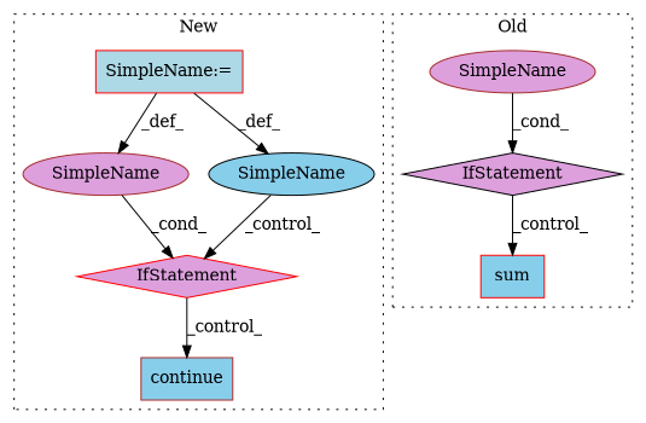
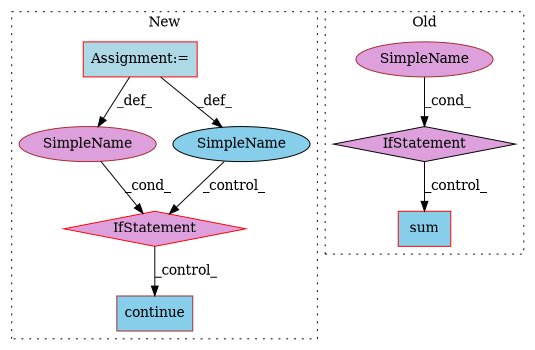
  digraph {
    node [a=42 shape=box style=filled fillcolor=plum color=brown]
    n1 [a=18 l=9 label=continue s=2541 fillcolor=skyblue]
    n2 [a=25 l="4,2" label=IfStatement s="2344,2368" shape=diamond color=red]
    n3 [label=SimpleName shape=ellipse]
-   n4 [a=7 l="75,2" label="SimpleName:=" s="2137,2247" fillcolor=lightblue color=red]
+   n4 [a=7 l="75,2" label="Assignment:=" s="2137,2247" fillcolor=lightblue color=red]
    n5 [label=SimpleName shape=ellipse fillcolor=skyblue color=black]
    n6 [a=32 l="4,1" label=sum s="2402,2432" fillcolor=skyblue color=red]
    n7 [a=25 l="4,2" label=IfStatement s="2125,2140" shape=diamond color=black]
    n8 [label=SimpleName shape=ellipse]
    subgraph cluster_1 {
      label=New
      style=dotted
      n1
      n2
      n3
      n4
      n5
    }
    subgraph cluster_2 {
      label=Old
      style=dotted
      n6
      n7
      n8
    }
    n2 -> n1 [label=_control_]
    n3 -> n2 [label=_cond_]
    n4 -> n3 [label=_def_]
    n4 -> n5 [label=_def_]
    n5 -> n2 [label=_control_]
    n7 -> n6 [label=_control_]
    n8 -> n7 [label=_cond_]
  }
